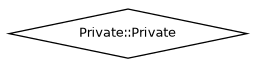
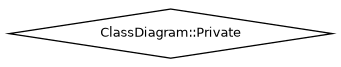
  digraph {
    rankdir=LR
-   n1 [color=black fillcolor=white fontname=Helvetica fontsize=10 height=0.2 label="Private::Private" shape=diamond style=filled width=0.4]
+   n1 [color=black fillcolor=white fontname=Helvetica fontsize=10 height=0.2 label="ClassDiagram::Private" shape=diamond style=filled width=0.4]
  }
